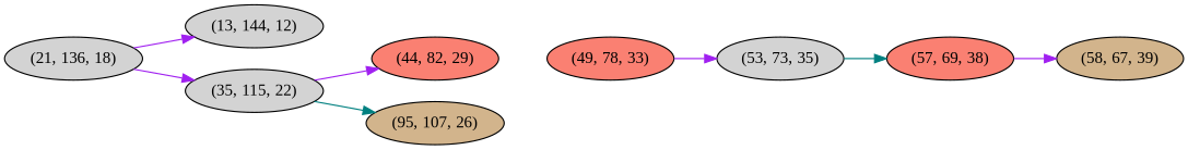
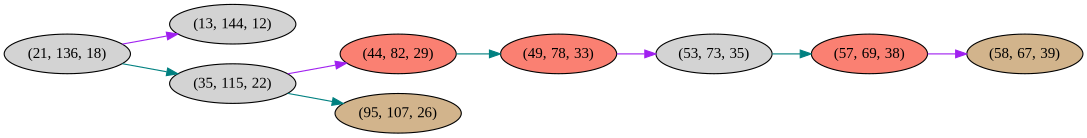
  digraph {
    fontname="Liberation Serif"
    rankdir=LR
    node [fillcolor=lightgrey fontname="Liberation Serif" style=filled]
    edge [color=purple fontname="Liberation Serif"]
    "(21, 136, 18)"
    "(13, 144, 12)"
    "(35, 115, 22)"
    "(44, 82, 29)" [fillcolor=salmon]
    "(95, 107, 26)" [fillcolor=tan]
    "(49, 78, 33)" [fillcolor=salmon]
    "(53, 73, 35)"
    "(57, 69, 38)" [fillcolor=salmon]
    "(58, 67, 39)" [fillcolor=tan]
    "(21, 136, 18)" -> "(13, 144, 12)"
-   "(21, 136, 18)" -> "(35, 115, 22)"
+   "(21, 136, 18)" -> "(35, 115, 22)" [color=teal]
    "(35, 115, 22)" -> "(44, 82, 29)"
    "(35, 115, 22)" -> "(95, 107, 26)" [color=teal]
+   "(44, 82, 29)" -> "(49, 78, 33)" [color=teal]
    "(49, 78, 33)" -> "(53, 73, 35)"
    "(53, 73, 35)" -> "(57, 69, 38)" [color=teal]
    "(57, 69, 38)" -> "(58, 67, 39)"
  }
